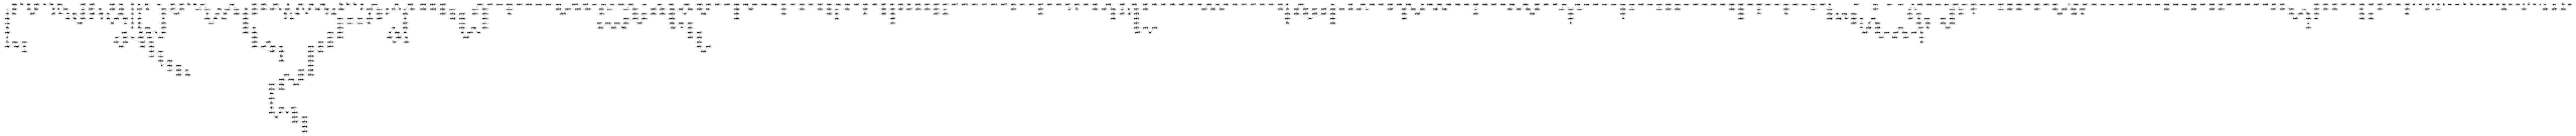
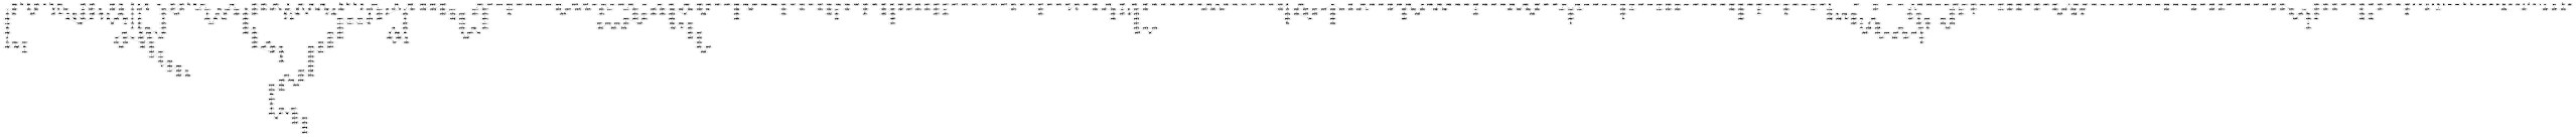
  digraph {
    edge [weight=1]
    actP_2
    group_864
    gno
    adh_2
    aguA_2
    spuD_3
    group_914
    aguA_3
    aroH_1
    aroH_3
    azoB
    gstB_1
    btuB_10
    group_953
    btuB_6
    group_513
    group_515
    carC
    group_867
    cas3
    cas1
    cas6f
    csy3
    csy2
    copB
    csy1
    cysE_2
    group_947
    group_948
    cysK_1
    lpxD_1
    alaS_2
    czcA_2
    czcC_1
    group_811
    group_812
    dadA
    dctB_3
    deaD_2
    group_781
    dmlR_6
    ydhP_1
    dnaB_1
    group_979
    group_981
    group_982
    dppB
    ectB
    group_861
    group_862
    fabG2
    ribX
    fabG_3
    group_665
    fabG_4
    fabG_6
    fecR_3
    fecI_4
    fepC_2
    fyuA_2
    feuC
    yfiZ
    fimD_2
    group_1040
    yadV_7
    fldP
    dmlR_11
    gbsA_2
    nadX
    glnH
    glnM
    glnQ_3
    vldW_2
    yhdY
    gnu
    group_545
    wbpI
    group_1000
    group_999
    group_1001
    group_1002
    group_1003
    tcpE
    group_1005
    pilT_3
    group_1007
    group_1008
    group_1009
    group_1010
    group_1011
    group_1012
    group_1013
    group_1014
    group_1015
    group_1016
    group_1017
    group_1018
    group_1019
    group_1020
    group_1021
    group_1022
    group_1023
    group_1024
    group_1025
    group_1026
    group_1027
    group_359
    group_1028
    group_1029
    group_1030
    group_1031
    group_1032
    group_1033
    group_1034
    group_1035
    group_366
    group_1036
    group_1037
    group_1038
    rcsB_4
    group_1043
    rssB_5
    group_1047
    addA
    group_1048
    group_1049
    group_1050
    group_1051
    group_1052
    group_1053
    group_1054
    group_1055
    group_1056
    group_1057
    group_1058
    group_1059
    group_361
    group_1060
    group_1061
    group_1062
    group_1063
    group_1064
    group_1065
    group_1066
    group_1067
    rep_3
    group_1069
    group_1070
    group_1072
    group_1071
    group_1073
    group_1074
    group_1075
    group_1076
    group_1077
    group_1078
    group_1079
    group_1080
    group_1082
    xerC_6
    group_1083
    group_1084
    group_1085
    group_1086
    group_1087
    group_1088
    group_1089
    group_1090
    group_1091
    group_1092
    group_1094
    group_1093
    group_1095
    group_11
    group_13
    group_715
    group_17
    group_1750
    group_19
    group_736
    group_2
    group_21
    group_926
    group_927
    group_925
    group_928
    group_23
    group_2345
    group_4388
    group_636
    group_2346
    group_4389
    group_362
    group_25
    group_3471
    group_3472
    group_358
    group_931
    group_930
    group_360
    group_363
    xerC_5
    group_367
    rcsC_14
    group_368
    group_369
    group_3682
    group_3683
    group_370
    group_371
    group_372
    group_373
    group_374
    group_375
    group_376
    group_377
    group_379
    group_378
    group_380
    group_381
    group_382
    group_386
    group_388
    group_387
    group_389
    group_390
    group_391
    yadV_1
    group_393
    group_394
    group_395
    group_396
    group_397
    group_398
    group_399
    group_400
    group_4
    group_403
    phoA2_2
    group_405
    group_404
    group_406
    group_407
    group_408
    group_409
    group_410
    group_411
    group_414
    group_4144
    group_4145
    group_4146
    group_4147
    group_4148
    group_4149
    group_416
    group_415
    group_417
    group_418
    group_419
    group_420
    group_421
    group_422
    group_423
    group_424
    pys2
    group_426
    rayT
    group_430
    group_432
    group_433
    group_435
    group_434
    group_436
    group_437
    group_438
    group_637
    group_439
    sctC_1
    group_441
    group_444
    group_445
    pglA
    group_446
    group_447
    group_448
    group_449
    group_450
    cysC
    group_452
    group_453
    group_454
    group_455
    group_456
    group_457
    group_458
    group_459
    group_460
    group_461
    group_463
    group_464
    group_96
    group_465
    group_466
    group_472
    moeZ
    group_478
    group_479
    group_480
    group_481
    group_482
    group_483
    group_486
    group_487
    adh_3
    group_495
    group_496
    group_497
    group_498
    group_499
    group_5
    group_95
    group_500
    group_501
    group_502
    yiiM_2
-   group_504
    group_505
    group_506
    group_507
    group_508
    group_510
    group_511
    nrtD_1
    group_512
    group_516
    group_517
    group_518
    group_519
    group_520
    group_523
    group_524
    group_525
    group_5258
    group_526
    group_527
    group_528
    group_529
    group_531
    group_530
    group_532
    group_533
    group_536
    group_537
    group_539
    rutB_1
    group_541
    group_543
    group_542
    group_547
    group_548
    hisF_1
    group_550
    group_551
    group_554
    wbpB
    group_558
    group_564
    rutC
    group_565
    group_566
    group_567
    group_571
    ilvB
    pcaR_2
    menH_3
    group_574
    group_579
    group_580
    group_583
    group_582
    group_584
    group_585
    group_586
    group_587
    group_588
    group_589
    group_590
    group_591
    group_6
    group_462
    group_601
    group_600
    group_602
    group_603
    group_604
    pilY1
    group_606
    group_607
    group_608
    group_609
    group_611
    group_612
    group_614
    pilQ
    group_615
    group_616
    group_618
    group_617
    group_619
    group_620
    group_622
    group_621
    group_623
    group_624
    group_626
    group_625
    group_627
    group_629
    group_630
    group_632
    group_631
    group_633
    smc_1
    group_635
    group_638
    hisK
    group_640
    group_641
    group_642
    group_643
    group_644
    group_645
    group_646
    group_647
    group_648
    group_649
    group_650
    group_651
    group_652
    group_653
    group_655
    group_654
    group_656
    group_657
    group_658
    group_660
    group_659
    group_661
    group_662
    group_669
    pcpD_1
    tsaM1_1
    group_670
    group_671
    group_672
    group_673
    arsC_1
    group_675
    group_676
    group_678
    group_677
    group_679
    group_681
    group_682
    group_683
    group_686
    group_685
    hin_2
    group_688
    group_689
    group_690
    group_695
    group_694
    group_697
    group_698
    traJ
    group_699
    group_700
    group_701
    group_7
    group_783
    group_702
    group_703
    group_704
    group_705
    group_706
    group_707
    group_708
    group_709
    ybjJ_1
    group_711
    yfmJ_1
    group_714
    group_716
    group_717
    group_718
    group_719
    group_720
    group_721
    group_723
    group_722
    group_724
    group_725
    group_726
    group_727
    group_728
    group_729
    group_730
    group_731
-   group_732 [label=dnaB_732]
+   group_732
    group_733
    group_734
    group_735
    group_738
    group_737
    group_746
    group_747
    group_748
    iolG_2
    group_750
    group_751
    group_752
    tagO
    group_755
    group_758
    group_760
    n527 [label=potA_761]
    group_762
    group_763
    group_764
    group_765
    group_766
    group_767
    group_768
    group_769
    group_770
    group_771
    group_772
    group_773
    group_774
    hel
    group_777
    group_776
    group_778
    rep_1
    group_780
    group_786
    group_787
    group_789
    group_788
    group_790
    group_791
    group_792
    group_793
    group_794
    group_795
    group_796
    virB4
    group_798
    group_799
    group_800
    group_801
    group_803
    hdfR_3
    traG
    group_805
    group_806
    group_807
    group_815
    group_809
    czcA_1
    group_813
    group_814
    group_816
    group_817
    group_818
    group_819
    group_820
    group_821
    group_822
    group_823
    noc
    group_825
    group_826
    group_827
    group_828
    group_829
    group_830
    group_833
    group_834
    group_835
    group_836
    group_837
    group_845
    group_844
    group_846
    group_847
    group_848
    group_849
    group_850
    group_852
    group_853
    group_854
    smc_2
    group_856
    group_857
    puuP_3
    group_868
    group_869
    group_870
    yebT_1
    group_872
    group_873
    group_874
    group_875
    group_876
    group_877
    group_878
    group_879
    group_880
    group_881
    group_882
    group_883
    group_884
    group_885
    group_886
    group_888
    group_889
    group_891
    group_893
    group_892
    group_894
    group_895
    group_896
    group_897
    group_898
    group_9
    group_901
    group_900
    group_899
    group_902
    group_903
    group_904
    group_905
    group_908
    trxB
    group_910
    group_916
    group_918
    xerC_2
    group_919
    group_920
    group_922
    group_921
    group_924
    group_923
    group_929
    group_932
    group_933
    xerC_4
    group_935
    group_936
    group_937
    group_938
    group_939
    group_940
    group_941
    group_942
    group_943
    group_944
    group_945
    group_955
    group_957
    group_962
    group_963
    group_964
    xseA_2
    group_968
    group_969
    group_970
    epsF_3
    group_973
    group_974
    soj_3
    group_975
    group_976
    group_977
    group_978
    group_983
    group_984
    group_985
    group_987
    group_988
    group_989
    group_990
    group_994
    group_992
    group_991
    group_993
    group_996
    rapA_2
    group_998
    gsiB
    hcaB_2
    hcnC_1
    hrp1_2
    group_491
    hss
    intA
    irtB_2
    ispF
    kefG
    syrM1_1
    lnpD
    lpfA
    mbtB
    dltA_5
    menF_3
    menF_1
    menF_2
    merA
    merP
    merT
    nadE_1
    nasA_2
    nepI_1
    group_493
    nuoF
    pcpR_5
    pdeB_2
    pdeN
    phoA2
    group_966
    phoA2_1
    phzG_1
    phzG_2
    pikAV_2
    pobB
    group_561
    potA_1
    gcvA_2
    potB_1
    prr
    repA
    ribY
    cmpD_2
    rmf
    group_757
    ssa1
    swrC_2
    symE
    topA_2
    trkI_2
    tsx
    ureI
    group_559
    vgrG1_5
    group_4112
    wbpA
    group_557
    wbpD
    wbpE
    wecB
    wecC
    wzzB
    xerC_1
    group_413
    xerC_3
    xpsE
    group_599
    yafV_1
    group_468
    yciE
    ydbD
    ydgJ_2
    yedA_1
    hisC_3
    yejK_2
    yhcG
    group_832
    actP_2 -> group_864
    group_864 -> gno
    gno -> carC
    aguA_2 -> spuD_3
    spuD_3 -> group_914
    aguA_3 -> group_914
    azoB -> gstB_1
    btuB_10 -> group_953
    btuB_6 -> group_513
    btuB_6 -> group_515
    carC -> group_867
    cas3 -> cas1
    cas6f -> csy3
    csy3 -> csy2
    csy2 -> csy1
    csy1 -> cas3
    cysE_2 -> group_947
    group_947 -> group_948
    cysK_1 -> lpxD_1
    lpxD_1 -> alaS_2
    czcC_1 -> group_811
    group_811 -> group_812
    deaD_2 -> group_781
    dmlR_6 -> ydhP_1
    dnaB_1 -> group_979
    dnaB_1 -> group_981
    group_981 -> group_982
    group_982 -> group_983
    ectB -> group_861
    group_861 -> group_862
    group_862 -> actP_2
    fabG2 -> ribX
    fabG_3 -> group_665
    fecR_3 -> fecI_4
    fepC_2 -> fyuA_2
    feuC -> fepC_2
    feuC -> yfiZ
    fimD_2 -> group_1040
    group_1040 -> yadV_7
    yadV_7 -> rcsB_4
    fldP -> gstB_1
    fldP -> dmlR_11
    gbsA_2 -> nadX
    glnH -> glnM
    glnQ_3 -> vldW_2
    glnQ_3 -> yhdY
    yhdY -> glnM
    gnu -> group_545
    group_545 -> wbpI
    wbpI -> group_547
    group_1000 -> group_999
    group_1001 -> group_1000
    group_1002 -> group_1001
    group_1002 -> group_1003
    group_1003 -> tcpE
    tcpE -> group_1005
    group_1005 -> pilT_3
    group_1007 -> pilT_3
    group_1007 -> group_1008
    group_1009 -> group_1008
    group_1009 -> group_1010
    group_1011 -> group_1010
    group_1011 -> group_1012
    group_1012 -> group_1013
    group_1013 -> group_1014
    group_1014 -> group_1015
    group_1016 -> group_1015
    group_1016 -> group_1017
    group_1017 -> group_1018
    group_1018 -> group_1019
    group_1020 -> group_1019
    group_1020 -> group_1021
    group_1021 -> group_1022
    group_1023 -> group_1022
    group_1023 -> group_1024
    group_1024 -> group_1025
    group_1025 -> group_1026
    group_1026 -> group_1027
    group_1027 -> group_359
    group_359 -> group_1028
    group_1029 -> group_1028
    group_1029 -> group_1030
    group_1030 -> group_1031
    group_1031 -> group_1032
    group_1033 -> group_1032
    group_1034 -> group_1033
    group_1034 -> group_1035
    group_1035 -> group_366
    group_366 -> group_1036
    group_1037 -> group_1036
    group_1037 -> group_1038
    group_1038 -> fimD_2
    rcsB_4 -> group_1043
    group_1043 -> rssB_5
    group_1047 -> addA
    group_1047 -> group_1048
    group_1048 -> group_1049
    group_1049 -> group_1050
    group_1051 -> group_1050
    group_1051 -> group_1052
    group_1052 -> group_1053
    group_1053 -> group_1054
    group_1055 -> group_1056
    group_1057 -> group_1056
    group_1057 -> group_1058
    group_1059 -> group_1058
    group_1059 -> group_361
    group_361 -> group_1060
    group_1061 -> group_1060
    group_1061 -> group_1062
    group_1062 -> group_1063
    group_1064 -> group_1063
    group_1064 -> group_1065
    group_1065 -> group_1066
    group_1066 -> group_1067
    group_1067 -> rep_3
    rep_3 -> group_1069
    group_1070 -> group_1069
    group_1072 -> group_1071
    group_1073 -> group_1072
    group_1073 -> group_1074
    group_1074 -> group_1075
    group_1075 -> group_1076
    group_1076 -> group_1077
    group_1077 -> group_1078
    group_1082 -> xerC_6
    group_1083 -> group_1082
    group_1088 -> group_1089
    group_1089 -> group_1090
    group_1091 -> group_1090
    group_1094 -> group_1093
    group_1094 -> group_1095
    group_13 -> group_715
    group_19 -> group_736
    group_21 -> group_926
    group_21 -> group_927
    group_926 -> group_925
    group_927 -> group_928
    group_2345 -> group_4388
    group_4388 -> group_636
    group_636 -> group_637
    group_2346 -> group_4389
    group_4389 -> group_362
    group_358 -> group_931
    group_931 -> group_930
    group_360 -> group_358
    group_363 -> group_1070
    group_363 -> xerC_5
    group_367 -> addA
    group_367 -> rcsC_14
    rcsC_14 -> rssB_5
    group_368 -> group_369
    group_370 -> group_369
    group_371 -> group_372
    group_372 -> group_373
    group_375 -> group_376
    group_379 -> group_378
    group_380 -> group_381
    group_381 -> group_382
    group_388 -> group_387
    group_390 -> group_391
    group_391 -> yadV_1
    group_394 -> group_395
    group_395 -> group_396
    group_397 -> group_396
    group_397 -> group_398
    group_398 -> group_399
    group_399 -> group_400
    group_403 -> phoA2_2
    group_405 -> group_404
    group_405 -> group_406
    group_407 -> group_408
    group_409 -> group_410
    group_410 -> group_411
    group_416 -> group_415
    group_419 -> group_420
    group_420 -> group_421
    group_424 -> pys2
    group_426 -> pys2
    group_426 -> rayT
    group_432 -> group_433
    group_435 -> group_434
    group_435 -> group_436
    group_436 -> group_437
    group_437 -> group_438
    group_439 -> sctC_1
    sctC_1 -> group_441
    group_444 -> group_445
    group_444 -> pglA
    group_445 -> group_446
    group_446 -> group_447
    group_447 -> group_448
    group_448 -> group_449
    group_450 -> group_449
    group_450 -> cysC
    group_452 -> cysC
    group_454 -> group_455
    group_463 -> group_464
    group_463 -> group_96
    group_472 -> moeZ
    moeZ -> cysK_1
    group_482 -> group_483
    group_486 -> group_487
    group_487 -> adh_3
    group_495 -> group_496
    group_497 -> group_496
    group_497 -> group_498
    group_499 -> group_498
    group_5 -> group_95
    group_500 -> group_499
    group_500 -> group_501
    group_501 -> group_502
    group_502 -> yiiM_2
-   group_504 -> yiiM_2
-   group_505 -> group_504
    group_505 -> group_506
    group_506 -> group_507
    group_507 -> group_508
    group_510 -> group_511
    group_510 -> nrtD_1
    group_512 -> group_513
    group_518 -> group_519
    group_520 -> group_519
    group_523 -> group_524
    group_525 -> group_524
    group_526 -> group_525
    group_526 -> group_527
    group_527 -> group_528
    group_528 -> group_529
    group_531 -> group_530
    group_531 -> group_532
    group_539 -> rutB_1
    rutB_1 -> group_541
    group_543 -> gnu
    group_543 -> group_542
    group_547 -> group_548
    group_548 -> hisF_1
    hisF_1 -> group_550
    group_551 -> group_550
    group_554 -> wbpB
    group_564 -> rutC
    group_565 -> group_564
    group_565 -> group_566
    group_567 -> gbsA_2
    group_567 -> group_566
    group_571 -> ilvB
    group_571 -> pcaR_2
    ilvB -> nadX
    pcaR_2 -> menH_3
    group_574 -> fabG2
    group_574 -> menH_3
    group_583 -> group_582
    group_583 -> group_584
    group_585 -> group_584
    group_585 -> group_586
    group_586 -> group_587
    group_588 -> group_587
    group_589 -> group_588
    group_6 -> group_96
    group_6 -> group_462
    group_601 -> group_600
    group_601 -> group_602
    group_602 -> group_603
    group_603 -> group_604
    group_604 -> pilY1
    group_606 -> group_602
    group_606 -> group_607
    group_614 -> pilQ
    group_615 -> group_614
    group_616 -> group_615
    group_618 -> group_617
    group_622 -> group_621
    group_623 -> group_624
    group_626 -> group_625
    group_632 -> group_631
    group_632 -> group_633
    group_633 -> smc_1
    group_635 -> group_2345
    group_635 -> smc_1
    group_638 -> group_637
    group_638 -> hisK
    group_640 -> hisK
    group_640 -> group_641
    group_641 -> group_642
    group_642 -> group_643
    group_644 -> group_643
    group_644 -> group_645
    group_645 -> group_646
    group_646 -> group_647
    group_647 -> group_648
    group_649 -> group_648
    group_652 -> group_653
    group_655 -> group_654
    group_656 -> group_655
    group_657 -> group_656
    group_660 -> group_659
    group_661 -> group_660
    group_661 -> group_662
    group_662 -> ydhP_1
    group_669 -> pcpD_1
    pcpD_1 -> tsaM1_1
    group_672 -> group_673
    group_673 -> arsC_1
    group_678 -> group_677
    group_681 -> group_682
    group_682 -> group_683
    group_686 -> group_685
    group_686 -> hin_2
    group_688 -> hin_2
    group_688 -> group_689
    group_689 -> group_690
    group_695 -> group_694
    group_697 -> group_698
    group_697 -> traJ
    group_698 -> group_699
    traJ -> group_695
    group_699 -> group_700
    group_700 -> group_701
    group_7 -> deaD_2
    group_7 -> group_783
    group_702 -> group_701
    group_702 -> group_703
    group_704 -> group_703
    group_705 -> group_704
    group_705 -> group_706
    group_706 -> group_707
    group_708 -> group_707
    group_709 -> group_708
    group_709 -> ybjJ_1
    ybjJ_1 -> group_711
    group_711 -> yfmJ_1
    group_716 -> group_13
    group_716 -> group_717
    group_718 -> group_719
    group_723 -> group_722
    group_723 -> group_724
    group_724 -> group_725
    group_725 -> group_726
    group_727 -> group_726
    group_727 -> group_728
    group_728 -> group_729
    group_730 -> group_729
    group_730 -> group_731
    group_731 -> group_732
    group_733 -> group_732
    group_733 -> group_734
    group_735 -> group_736
    group_735 -> group_734
    group_738 -> azoB
    group_738 -> group_737
    group_746 -> group_747
    group_748 -> group_747
    group_748 -> iolG_2
    iolG_2 -> group_750
    group_751 -> group_750
    group_751 -> group_752
    group_752 -> tagO
    group_762 -> group_763
    group_763 -> group_764
    group_765 -> group_764
    group_766 -> group_765
    group_767 -> group_766
    group_768 -> group_767
    group_769 -> group_768
    group_769 -> group_770
    group_770 -> group_771
    group_773 -> group_774
    group_774 -> hel
    group_777 -> group_776
    group_777 -> group_778
    group_778 -> rep_1
    rep_1 -> group_780
    group_780 -> group_781
    group_789 -> group_788
    group_790 -> group_791
    group_792 -> group_791
    group_792 -> group_793
    group_793 -> group_794
    group_795 -> group_794
    group_795 -> group_796
    group_796 -> virB4
    virB4 -> group_798
    group_798 -> group_799
    group_799 -> group_800
    group_800 -> group_801
    group_803 -> hdfR_3
    group_803 -> traG
    hdfR_3 -> group_805
    traG -> group_801
    group_806 -> group_805
    group_806 -> group_807
    group_807 -> group_815
    group_815 -> group_816
    group_809 -> czcC_1
    group_809 -> czcA_1
    group_813 -> group_812
    group_814 -> group_815
    group_814 -> group_813
    group_817 -> group_816
    group_817 -> group_818
    group_818 -> group_819
    group_819 -> group_820
    group_821 -> group_820
    group_821 -> group_822
    group_822 -> group_823
    group_823 -> noc
    group_825 -> noc
    group_825 -> group_826
    group_826 -> group_827
    group_828 -> group_827
    group_828 -> group_829
    group_829 -> group_830
    group_833 -> group_834
    group_835 -> group_836
    group_845 -> group_844
    group_847 -> group_848
    group_848 -> group_849
    group_850 -> group_849
    group_852 -> group_853
    group_854 -> group_853
    group_854 -> smc_2
    group_856 -> group_857
    group_857 -> puuP_3
    group_868 -> group_867
    group_868 -> group_869
    group_870 -> group_869
    group_870 -> yebT_1
    yebT_1 -> group_872
    group_883 -> group_884
    group_888 -> group_889
    group_893 -> group_892
    group_901 -> group_900
    group_901 -> group_899
    group_901 -> group_902
    group_902 -> group_903
    group_903 -> group_904
    group_905 -> group_904
    group_908 -> trxB
    trxB -> group_910
    group_916 -> aguA_3
    group_918 -> xerC_2
    group_919 -> group_918
    group_920 -> group_919
    group_922 -> group_921
    group_924 -> group_923
    group_933 -> xerC_4
    xerC_4 -> group_935
    group_935 -> group_936
    group_937 -> group_936
    group_937 -> group_938
    group_940 -> group_941
    group_943 -> group_944
    group_945 -> cysE_2
    group_945 -> group_944
    group_955 -> btuB_10
    group_957 -> yfiZ
    group_962 -> fyuA_2
    group_963 -> group_962
    group_963 -> group_964
    group_964 -> xseA_2
    group_969 -> group_970
    group_970 -> epsF_3
    group_973 -> group_974
    group_973 -> soj_3
    group_975 -> group_974
    group_975 -> group_976
    group_977 -> group_976
    group_977 -> group_978
    group_978 -> group_979
    group_983 -> group_984
    group_984 -> group_985
    group_987 -> group_988
    group_988 -> group_989
    group_989 -> group_990
    group_990 -> group_994
    group_992 -> group_991
    group_992 -> group_993
    group_993 -> group_994
    group_996 -> rapA_2
    rapA_2 -> group_998
    hcaB_2 -> group_908
    hrp1_2 -> group_491
    hss -> group_850
    hss -> group_852
    intA -> group_681
    irtB_2 -> group_955
    irtB_2 -> group_957
    kefG -> syrM1_1
    lnpD -> group_441
    lnpD -> pglA
    mbtB -> dltA_5
    mbtB -> menF_3
    menF_3 -> group_953
    merA -> group_690
    merA -> merP
    merP -> merT
    merT -> group_694
    nepI_1 -> group_495
    nepI_1 -> group_493
    phoA2 -> group_966
    phoA2_1 -> phoA2_2
    pikAV_2 -> group_948
    pikAV_2 -> dltA_5
    pobB -> rutC
    pobB -> group_561
    potA_1 -> gcvA_2
    potB_1 -> group_382
    potB_1 -> potA_1
    prr -> ectB
    prr -> puuP_3
    repA -> group_683
    repA -> group_685
    ribY -> ribX
    ribY -> cmpD_2
    rmf -> group_757
    swrC_2 -> group_905
    swrC_2 -> hcaB_2
    symE -> group_523
    topA_2 -> group_994
    topA_2 -> group_996
    ureI -> group_559
    vgrG1_5 -> group_892
    vgrG1_5 -> group_4112
    wbpA -> wbpB
    wbpA -> group_557
    wbpD -> group_554
    wbpE -> group_551
    wbpE -> wbpD
    wecB -> wecC
    wecB -> wzzB
    wecC -> group_746
    xerC_1 -> group_411
    xerC_1 -> group_413
    xerC_3 -> group_362
    xpsE -> group_599
    yafV_1 -> group_468
    yciE -> group_483
    yciE -> ydbD
    ydbD -> group_486
    yedA_1 -> group_472
    yedA_1 -> hisC_3
    yejK_2 -> group_985
    yejK_2 -> group_987
    yhcG -> group_830
    yhcG -> group_832
  }
